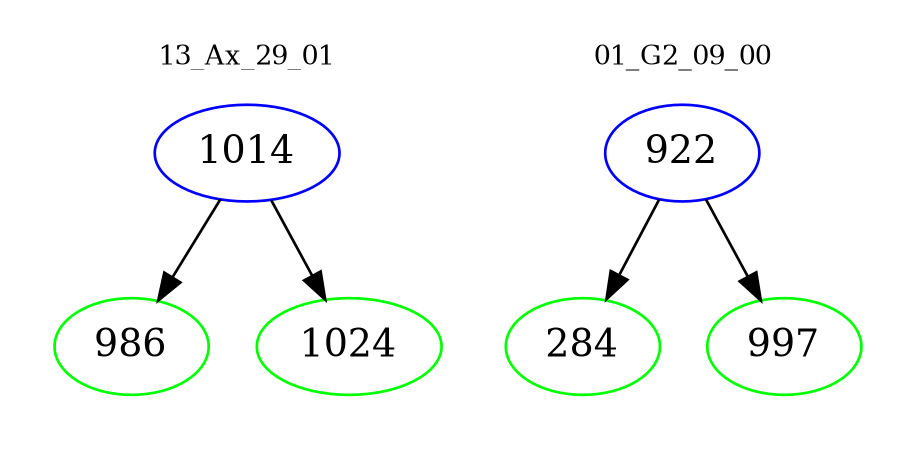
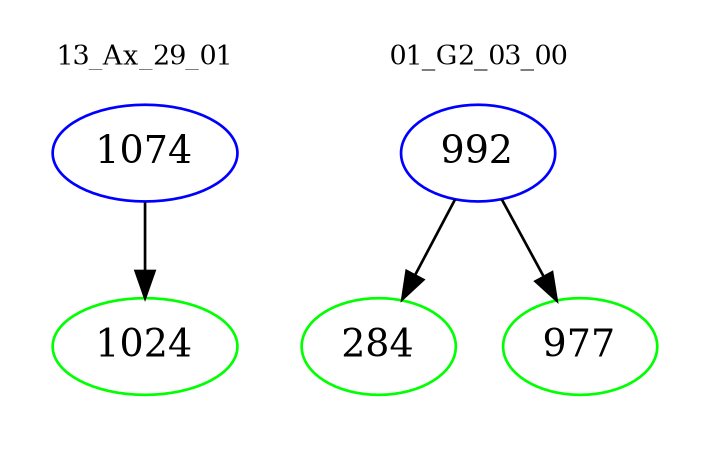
  digraph {
    node [color=green]
    edge [color=black]
-   n1 [color=blue label=1014]
-   n2 [label=986]
+   n1 [color=blue label=1074]
    n3 [label=1024]
-   n4 [color=blue label=922]
+   n4 [color=blue label=992]
    n5 [label=284]
-   n6 [label=997]
+   n6 [label=977]
    subgraph cluster_1 {
      color=white
      fontsize=10
      label="13_Ax_29_01"
      n1
-     n2
      n3
    }
    subgraph cluster_2 {
      color=white
      fontsize=10
-     label="01_G2_09_00"
+     label="01_G2_03_00"
      n4
      n5
      n6
    }
-   n1 -> n2
    n1 -> n3
    n4 -> n5
    n4 -> n6
  }
